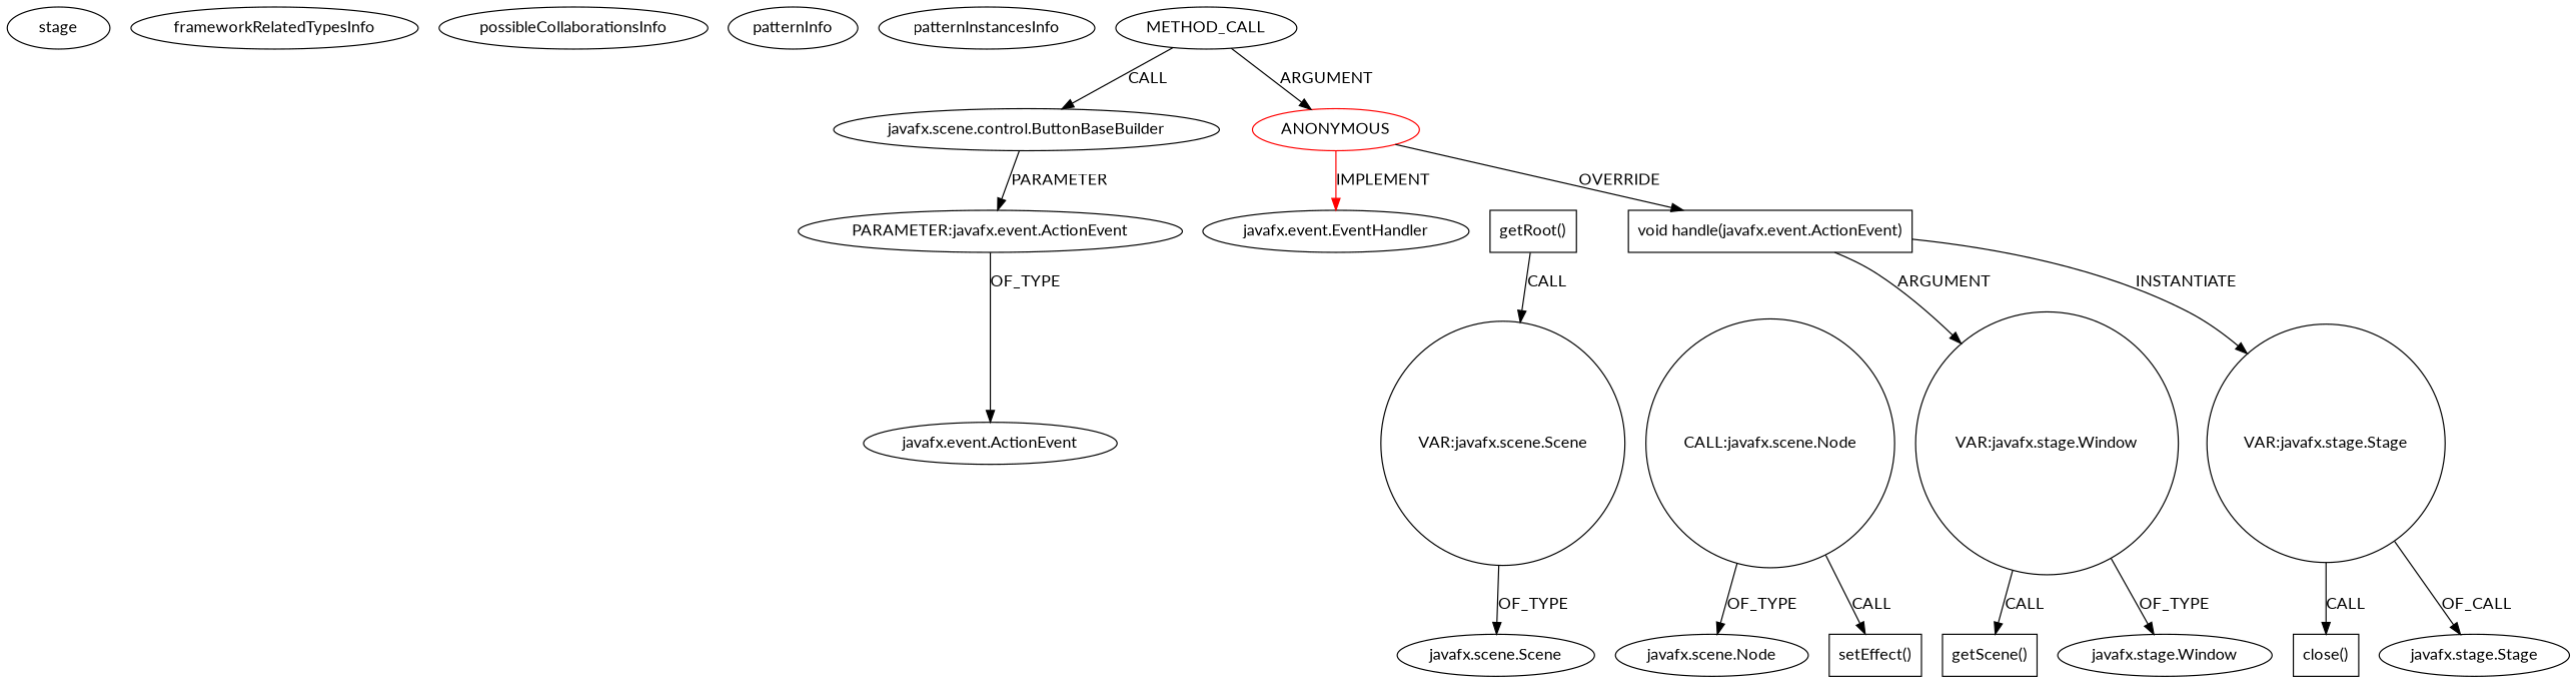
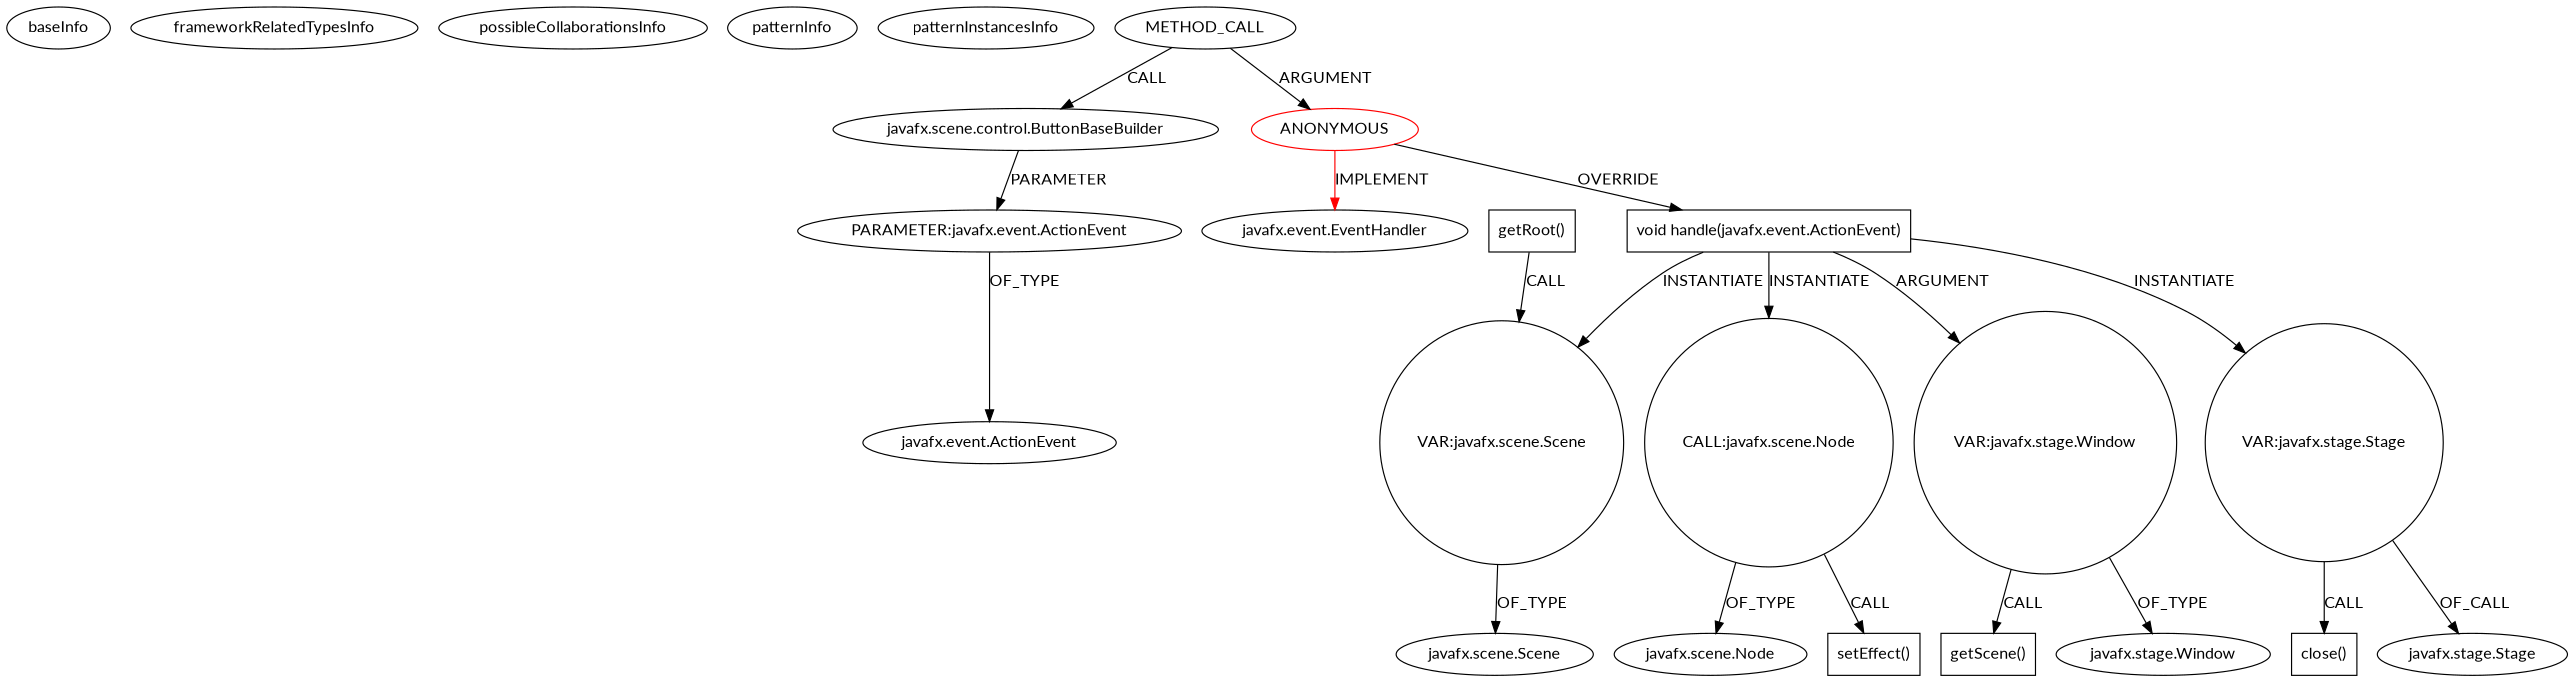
  digraph {
    fontname=Lato
    node [fontname=Lato isFrameworkType=false vertexType=FRAMEWORK_CLASS_TYPE]
    edge [fontname=Lato]
-   baseInfo [category=pattern graphId=2839 isAnonymous=true possibleRelation=false label=stage isFrameworkType="" vertexType=""]
+   baseInfo [category=pattern graphId=2839 isAnonymous=true possibleRelation=false isFrameworkType="" vertexType=""]
    frameworkRelatedTypesInfo [0="javafx.event.EventHandler" isFrameworkType="" vertexType=""]
    possibleCollaborationsInfo [isFrameworkType="" vertexType=""]
    patternInfo [frequency=2.0 patternRootClient=0 isFrameworkType="" vertexType=""]
    patternInstancesInfo [0="VaibhavJain-JavaFx-2.0-Ludo~/VaibhavJain-JavaFx-2.0-Ludo/JavaFx-2.0-Ludo-master/src/org/vaib/LudoMain.java~void start(javafx.stage.Stage)~1570" isFrameworkType="" vertexType=""]
    n6 [label="javafx.scene.control.ButtonBaseBuilder"]
    n7 [label="PARAMETER:javafx.event.ActionEvent" vertexType=PARAMETER_DECLARATION]
    n8 [label=METHOD_CALL vertexType=OUTSIDE_CALL]
    n9 [color=red label=ANONYMOUS vertexType=ROOT_ANONYMOUS_DECLARATION]
    n10 [label="void handle(javafx.event.ActionEvent)" shape=box vertexType=OVERRIDING_METHOD_DECLARATION]
    n11 [label="javafx.event.EventHandler" vertexType=FRAMEWORK_INTERFACE_TYPE]
    n12 [label="VAR:javafx.stage.Window" shape=circle vertexType=VARIABLE_EXPRESION]
    n13 [label="VAR:javafx.stage.Stage" shape=circle vertexType=VARIABLE_EXPRESION]
    n14 [label="VAR:javafx.scene.Scene" shape=circle vertexType=VARIABLE_EXPRESION]
    n15 [label="CALL:javafx.scene.Node" shape=circle vertexType=VARIABLE_EXPRESION]
    n16 [label="javafx.stage.Window"]
    n17 [label="getScene()" shape=box vertexType=INSIDE_CALL]
    n18 [label="javafx.stage.Stage"]
    n19 [label="close()" shape=box vertexType=INSIDE_CALL]
    n20 [label="javafx.scene.Scene"]
    n21 [label="javafx.event.ActionEvent"]
    n22 [label="setEffect()" shape=box vertexType=INSIDE_CALL]
    n23 [label="javafx.scene.Node"]
    n24 [label="getRoot()" shape=box vertexType=INSIDE_CALL]
    n6 -> n7 [label=PARAMETER]
    n7 -> n21 [label=OF_TYPE]
    n8 -> n6 [label=CALL]
    n8 -> n9 [label=ARGUMENT]
    n9 -> n10 [label=OVERRIDE]
    n9 -> n11 [color=red label=IMPLEMENT]
    n10 -> n12 [label=ARGUMENT]
    n10 -> n13 [label=INSTANTIATE]
+   n10 -> n14 [label=INSTANTIATE]
+   n10 -> n15 [label=INSTANTIATE]
    n12 -> n16 [label=OF_TYPE]
    n12 -> n17 [label=CALL]
    n13 -> n18 [label=OF_CALL]
    n13 -> n19 [label=CALL]
    n14 -> n20 [label=OF_TYPE]
    n15 -> n22 [label=CALL]
    n15 -> n23 [label=OF_TYPE]
    n24 -> n14 [label=CALL]
  }
